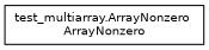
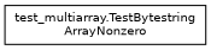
  digraph {
    rankdir=LR
-   n1 [color=black fillcolor=white fontname=Helvetica fontsize=10 height=0.2 label="test_multiarray.ArrayNonzero\lArrayNonzero" shape=record style=filled width=0.4]
+   n1 [color=black fillcolor=white fontname=Helvetica fontsize=10 height=0.2 label="test_multiarray.TestBytestring\lArrayNonzero" shape=record style=filled width=0.4]
  }
